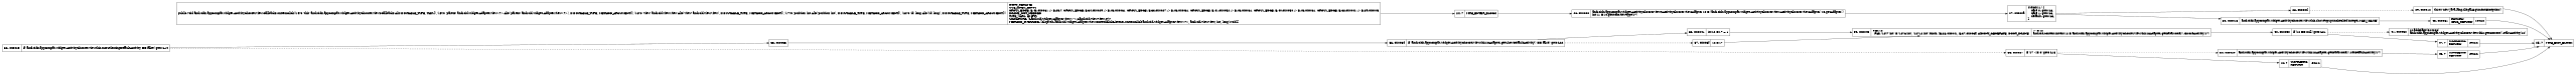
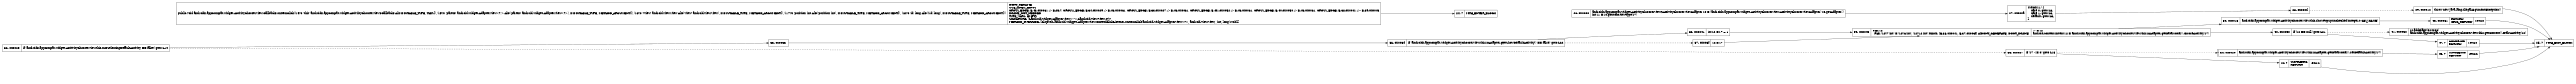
  digraph {
    rankdir=LR
    node [shape=record]
    n1 [label="{24\:\ ?|MTH_ENTER_BLOCK\l}"]
    n2 [label="{26\:\ 0x0000|androidx.appcompat.widget.ActivityChooserView$ActivityChooserViewAdapter r0 = (androidx.appcompat.widget.ActivityChooserView.ActivityChooserViewAdapter) r5.getAdapter()\lint r1 = r0.getItemViewType(r7)\l}"]
    n3 [label="{27\:\ 0x000a|switch(r1) \{\l    case 0: goto L8;\l    case 1: goto L6;\l    default: goto L3;\l\}\l}"]
    n4 [label="{28\:\ 0x000d}"]
    n5 [label="{30\:\ 0x0013|androidx.appcompat.widget.ActivityChooserView.this.showPopupUnchecked(Integer.MAX_VALUE)\l}"]
    n6 [label="{29\:\ 0x0012|throw new java.lang.IllegalArgumentException()\l}"]
    n7 [label="{43\:\ 0x0061|RETURN\lORIG_RETURN\l|return\l}"]
    n8 [label="{25\:\ ?|MTH_EXIT_BLOCK\l}"]
    n9 [label="{32\:\ 0x0025|if (androidx.appcompat.widget.ActivityChooserView.this.mIsSelectingDefaultActivity == false) goto L14\l}"]
    n10 [label="{33\:\ 0x0027|if (r7 \<= 0) goto L13\l}"]
    n11 [label="{35\:\ 0x0035}"]
    n12 [label="{34\:\ 0x0029|androidx.appcompat.widget.ActivityChooserView.this.mAdapter.getDataModel().setDefaultActivity(r7)\l}"]
    n13 [label="{44\:\ ?|SYNTHETIC\lRETURN\l|return\l}"]
    n14 [label="{36\:\ 0x003d|if (androidx.appcompat.widget.ActivityChooserView.this.mAdapter.getShowDefaultActivity() == false) goto L22\l}"]
    n15 [label="{45\:\ ?|SYNTHETIC\lRETURN\l|return\l}"]
    n16 [label="{37\:\ 0x003f|r2 = r7\l}"]
    n17 [label="{38\:\ 0x0041|int r2 = r7 + 1\l}"]
    n18 [label="{39\:\ 0x0043|PHI: r2 \l  PHI: (r2v7 int) = (r2v6 int), (r2v12 int) binds: [B:38:0x0041, B:37:0x003f] A[DONT_GENERATE, DONT_INLINE]\l|r7 = r2\landroid.content.Intent r2 = androidx.appcompat.widget.ActivityChooserView.this.mAdapter.getDataModel().chooseActivity(r7)\l}"]
    n19 [label="{40\:\ 0x0050|if (r2 == null) goto L21\l}"]
    n20 [label="{41\:\ 0x0052|r2.addFlags(524288)\landroidx.appcompat.widget.ActivityChooserView.this.getContext().startActivity(r2)\l}"]
-   n21 [label="{47\:\ ?|SYNTHETIC\lRETURN\l|return\l}"]
+   n21 [label="{47\:\ ?|GENERATE\lRETURN\l|return\l}"]
    n22 [label="{public void androidx.appcompat.widget.ActivityChooserView.Callbacks.onItemClick((r4v0 'this' androidx.appcompat.widget.ActivityChooserView$Callbacks A[IMMUTABLE_TYPE, THIS]), (r5v0 'parent' android.widget.AdapterView\<?\> A[D('parent' android.widget.AdapterView\<?\>), IMMUTABLE_TYPE, METHOD_ARGUMENT]), (r6v0 'view' android.view.View A[D('view' android.view.View), IMMUTABLE_TYPE, METHOD_ARGUMENT]), (r7v0 'position' int A[D('position' int), IMMUTABLE_TYPE, METHOD_ARGUMENT]), (r8v0 'id' long A[D('id' long), IMMUTABLE_TYPE, METHOD_ARGUMENT]))  | DONT_RENAME\lUSE_LINES_HINTS\lCROSS_EDGE: B:43:0x0061 \-\> B:25:?, CROSS_EDGE: B:34:0x0029 \-\> B:43:0x0061, CROSS_EDGE: B:33:0x0027 \-\> B:43:0x0061, CROSS_EDGE: B:41:0x0052 \-\> B:43:0x0061, CROSS_EDGE: B:40:0x0050 \-\> B:43:0x0061, CROSS_EDGE: B:38:0x0041 \-\> B:39:0x0043\lINLINE_NOT_NEEDED\lTYPE_VARS: EMPTY\lSIGNATURE: (Landroid\/widget\/AdapterView\<*\>;Landroid\/view\/View;IJ)V\lMETHOD_OVERRIDE: [ClspMth\{android.widget.AdapterView.OnItemClickListener.onItemClick(android.widget.AdapterView\<?\>, android.view.View, int, long):void\}]\l}"]
-   n1 -> n2
    n2 -> n3
    n3 -> n4
-   n3 -> n5
+   n18 -> n5
    n4 -> n6 [style=dashed]
    n5 -> n7
    n6 -> n8
    n7 -> n8
    n9 -> n10 [style=dashed]
    n9 -> n11
    n10 -> n12 [style=dashed]
    n10 -> n13
    n11 -> n14
    n12 -> n15
    n13 -> n8
    n14 -> n16 [style=dashed]
    n14 -> n17
    n15 -> n8
    n16 -> n18
    n17 -> n18
    n18 -> n19
    n19 -> n20 [style=dashed]
    n19 -> n21
    n21 -> n8
    n22 -> n1
  }
